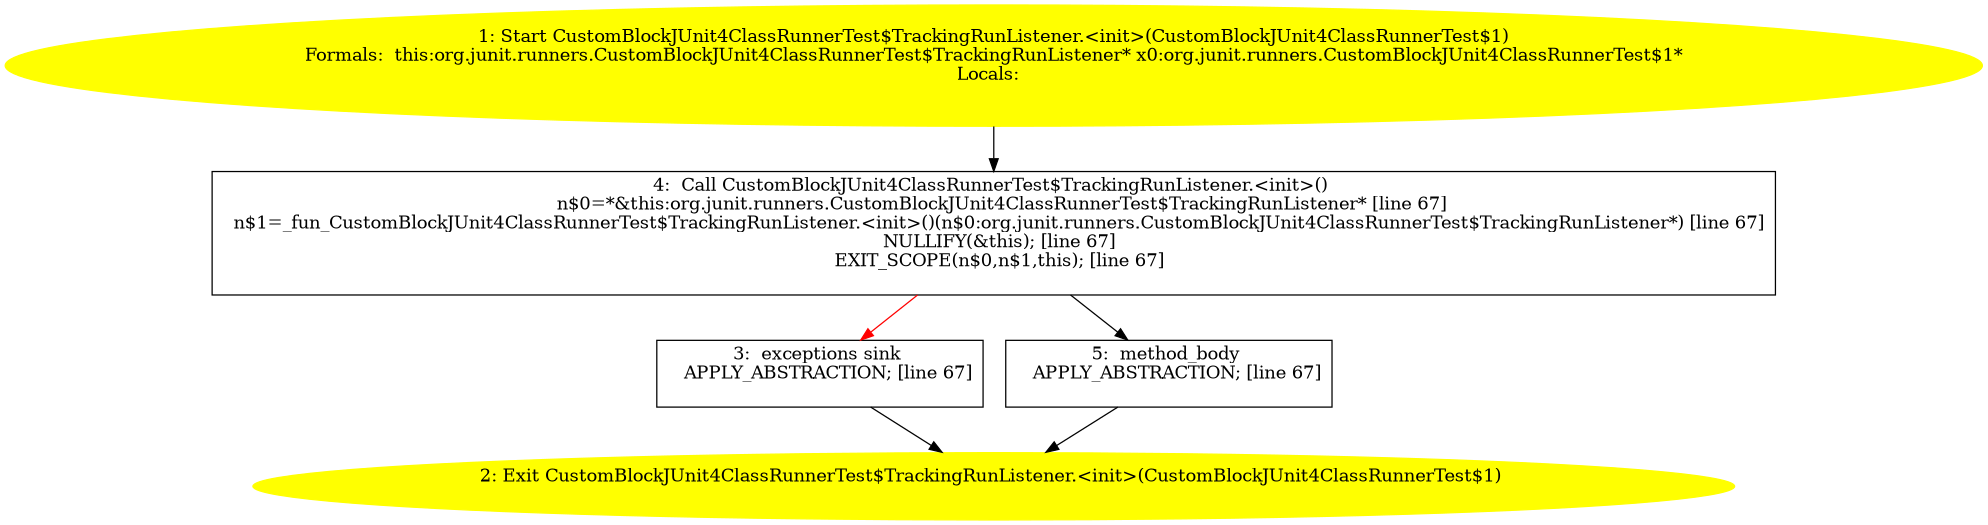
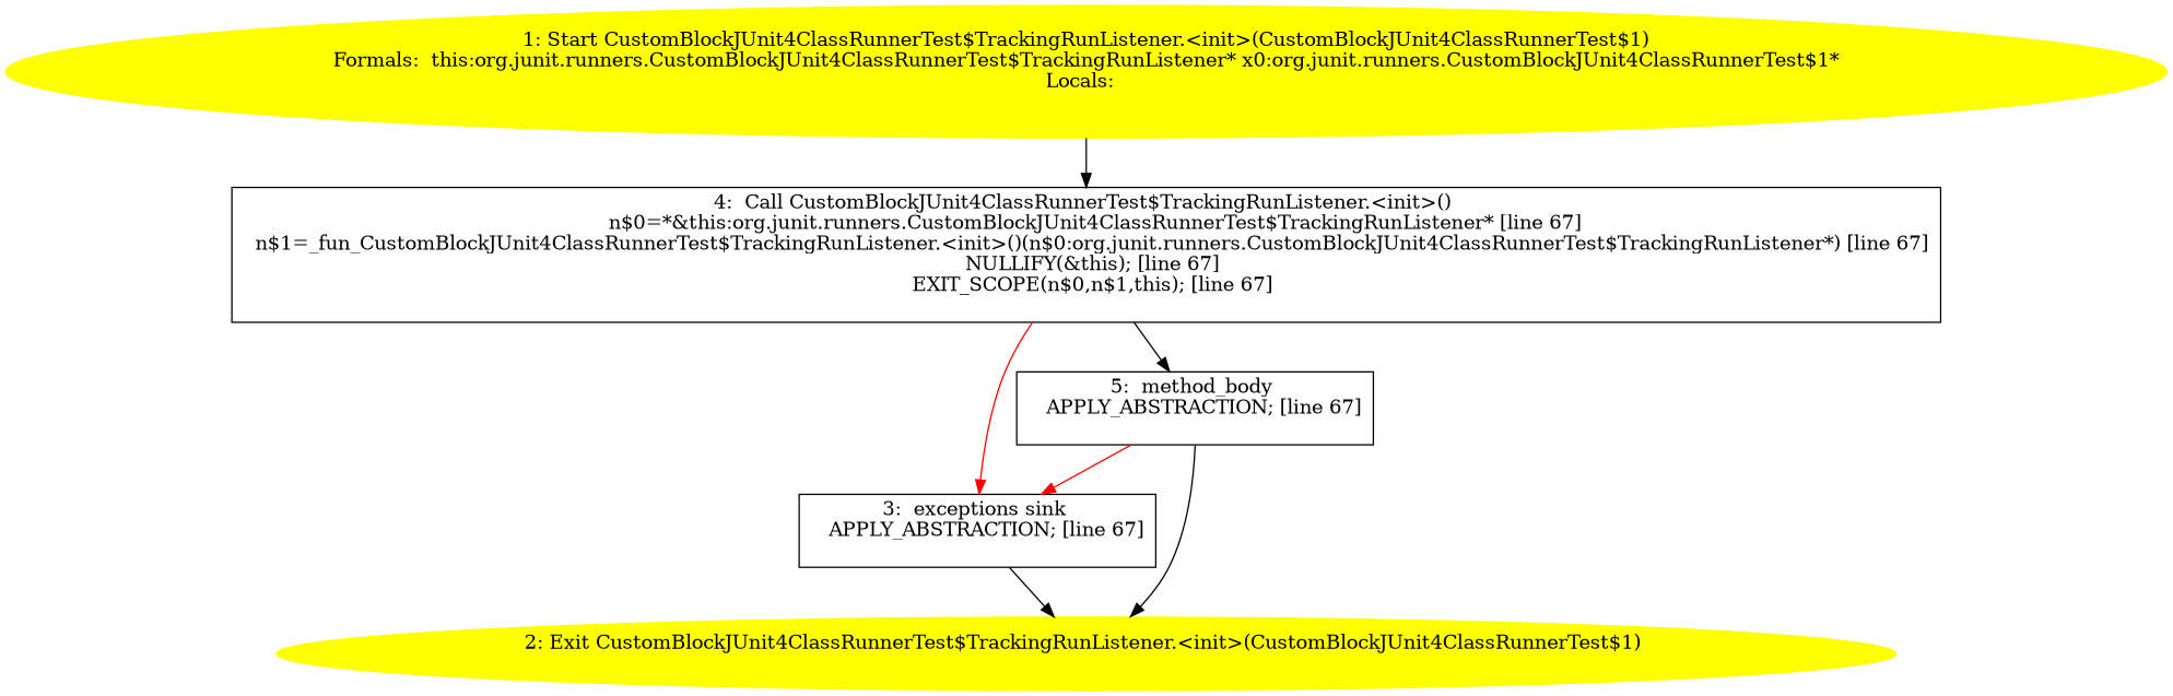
  digraph {
    node [shape=box]
    n1 [color=yellow label="1: Start CustomBlockJUnit4ClassRunnerTest$TrackingRunListener.<init>(CustomBlockJUnit4ClassRunnerTest$1)\nFormals:  this:org.junit.runners.CustomBlockJUnit4ClassRunnerTest$TrackingRunListener* x0:org.junit.runners.CustomBlockJUnit4ClassRunnerTest$1*\nLocals:  \n  " style=filled shape=""]
    n2 [label="4:  Call CustomBlockJUnit4ClassRunnerTest$TrackingRunListener.<init>() \n   n$0=*&this:org.junit.runners.CustomBlockJUnit4ClassRunnerTest$TrackingRunListener* [line 67]\n  n$1=_fun_CustomBlockJUnit4ClassRunnerTest$TrackingRunListener.<init>()(n$0:org.junit.runners.CustomBlockJUnit4ClassRunnerTest$TrackingRunListener*) [line 67]\n  NULLIFY(&this); [line 67]\n  EXIT_SCOPE(n$0,n$1,this); [line 67]\n "]
    n3 [label="3:  exceptions sink \n   APPLY_ABSTRACTION; [line 67]\n "]
    n4 [label="5:  method_body \n   APPLY_ABSTRACTION; [line 67]\n "]
    n5 [color=yellow label="2: Exit CustomBlockJUnit4ClassRunnerTest$TrackingRunListener.<init>(CustomBlockJUnit4ClassRunnerTest$1) \n  " style=filled shape=""]
    n1 -> n2
    n2 -> n3 [color=red]
    n2 -> n4
    n3 -> n5
+   n4 -> n3 [color=red]
    n4 -> n5
  }
